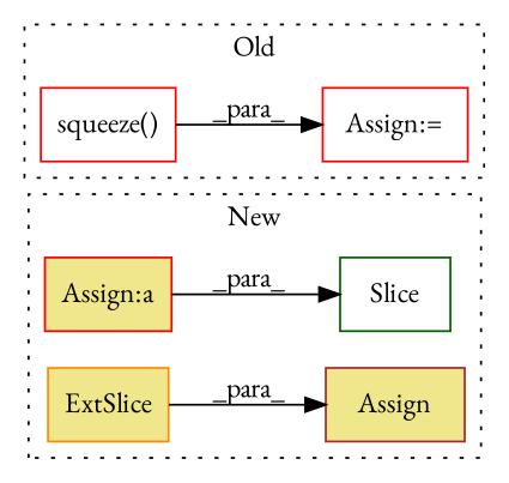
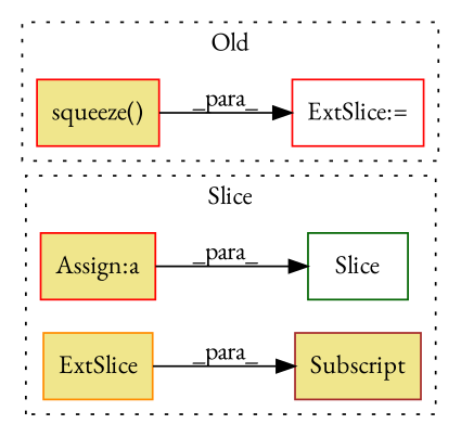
  digraph {
    fontname="EB Garamond"
    rankdir=LR
    node [color=red fillcolor=khaki fontname="EB Garamond" l=18 s=3373 shape=box style=filled]
    edge [fontname="EB Garamond"]
    n1 [a=80 color=darkgreen fillcolor=white label=Slice]
    n2 [a=61 label="Assign:a"]
    n3 [a=85 color=darkorange l=1 label=ExtSlice s=3365]
-   n4 [a=63 color=brown l="28,0" label=Assign s="3365,0"]
-   n5 [a=75 fillcolor=white l="27,1" label="squeeze()" s="2940,2968"]
-   n6 [a=68 fillcolor=white l=3 label="Assign:=" s=2997]
+   n4 [a=63 color=brown l="28,0" label=Subscript s="3365,0"]
+   n5 [a=75 l="27,1" label="squeeze()" s="2940,2968"]
+   n6 [a=68 fillcolor=white l=3 label="ExtSlice:=" s=2997]
    subgraph cluster_1 {
-     label=New
+     label=Slice
      style=dotted
      n1
      n2
      n3
      n4
    }
    subgraph cluster_2 {
      label=Old
      style=dotted
      n5
      n6
    }
    n2 -> n1 [label=_para_]
    n3 -> n4 [label=_para_]
    n5 -> n6 [label=_para_]
  }
